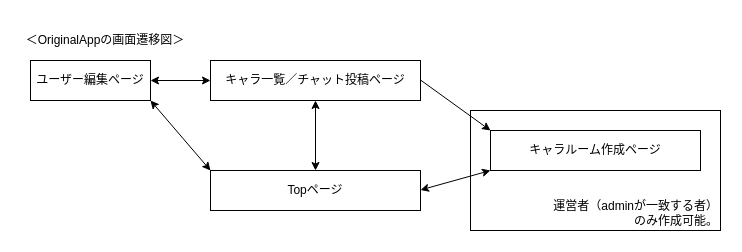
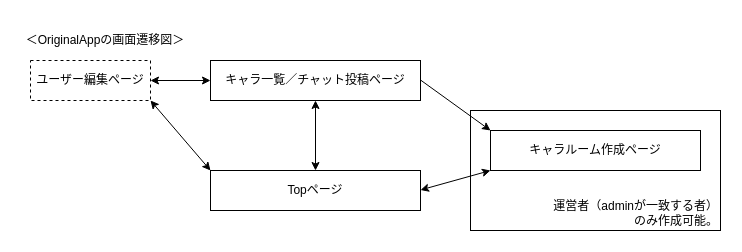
  <mxCell id="0" />
  <mxCell id="1" parent="0" />
  <mxCell id="2" value="運営者（adminが一致する者）&lt;br&gt;のみ作成可能。" style="rounded=0;whiteSpace=wrap;html=1;verticalAlign=bottom;align=right;" vertex="1" parent="1"><mxGeometry x="470" y="110" width="250" height="120" as="geometry" /></mxCell>
  <mxCell id="3" value="＜OriginalAppの画面遷移図＞" style="text;html=1;strokeColor=none;fillColor=none;align=center;verticalAlign=middle;whiteSpace=wrap;rounded=0;" parent="1" vertex="1"><mxGeometry x="20" y="20" width="170" height="40" as="geometry" /></mxCell>
- <mxCell id="4" value="ユーザー編集ページ" style="rounded=0;whiteSpace=wrap;html=1;" parent="1" vertex="1"><mxGeometry x="30" y="60" width="120" height="40" as="geometry" /></mxCell>
+ <mxCell id="4" value="ユーザー編集ページ" style="rounded=0;whiteSpace=wrap;html=1;dashed=1;" parent="1" vertex="1"><mxGeometry x="30" y="60" width="120" height="40" as="geometry" /></mxCell>
  <mxCell id="5" value="キャラ一覧／チャット投稿ページ" style="rounded=0;whiteSpace=wrap;html=1;" parent="1" vertex="1"><mxGeometry x="210" y="60" width="210" height="40" as="geometry" /></mxCell>
  <mxCell id="6" value="Topページ" style="rounded=0;whiteSpace=wrap;html=1;" parent="1" vertex="1"><mxGeometry x="210" y="170" width="210" height="40" as="geometry" /></mxCell>
  <mxCell id="7" value="" style="endArrow=classic;startArrow=classic;html=1;exitX=1;exitY=1;exitDx=0;exitDy=0;entryX=0;entryY=0;entryDx=0;entryDy=0;" parent="1" source="4" target="6" edge="1"><mxGeometry width="50" height="50" relative="1" as="geometry"><mxPoint x="230" y="250" as="sourcePoint" /><mxPoint x="280" y="200" as="targetPoint" /></mxGeometry></mxCell>
  <mxCell id="8" value="" style="endArrow=classic;startArrow=classic;html=1;entryX=1;entryY=0.5;entryDx=0;entryDy=0;exitX=0;exitY=0.5;exitDx=0;exitDy=0;" parent="1" source="5" target="4" edge="1"><mxGeometry width="50" height="50" relative="1" as="geometry"><mxPoint x="230" y="250" as="sourcePoint" /><mxPoint x="280" y="200" as="targetPoint" /></mxGeometry></mxCell>
  <mxCell id="9" value="" style="endArrow=classic;startArrow=classic;html=1;entryX=0.5;entryY=1;entryDx=0;entryDy=0;exitX=0.5;exitY=0;exitDx=0;exitDy=0;" parent="1" source="6" target="5" edge="1"><mxGeometry width="50" height="50" relative="1" as="geometry"><mxPoint x="230" y="250" as="sourcePoint" /><mxPoint x="280" y="200" as="targetPoint" /></mxGeometry></mxCell>
  <mxCell id="10" value="" style="endArrow=classic;html=1;exitX=1;exitY=0.5;exitDx=0;exitDy=0;" edge="1" parent="1"><mxGeometry width="50" height="50" relative="1" as="geometry"><mxPoint x="420" y="79.5" as="sourcePoint" /><mxPoint x="490" y="130" as="targetPoint" /></mxGeometry></mxCell>
  <mxCell id="11" value="キャラルーム作成ページ" style="rounded=0;whiteSpace=wrap;html=1;" vertex="1" parent="1"><mxGeometry x="490" y="130" width="210" height="40" as="geometry" /></mxCell>
  <mxCell id="12" value="" style="endArrow=classic;startArrow=classic;html=1;entryX=1;entryY=0.5;entryDx=0;entryDy=0;exitX=0;exitY=1;exitDx=0;exitDy=0;" edge="1" parent="1" source="11"><mxGeometry width="50" height="50" relative="1" as="geometry"><mxPoint x="480" y="189.5" as="sourcePoint" /><mxPoint x="420" y="189.5" as="targetPoint" /></mxGeometry></mxCell>
